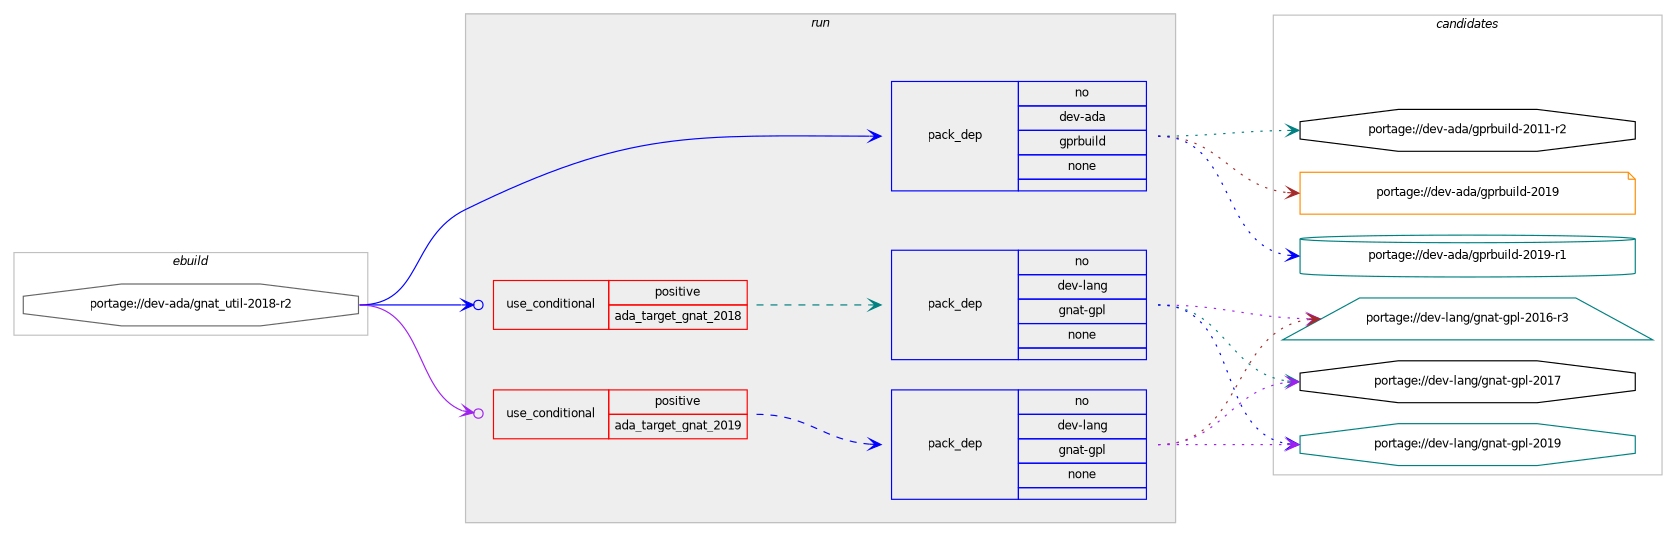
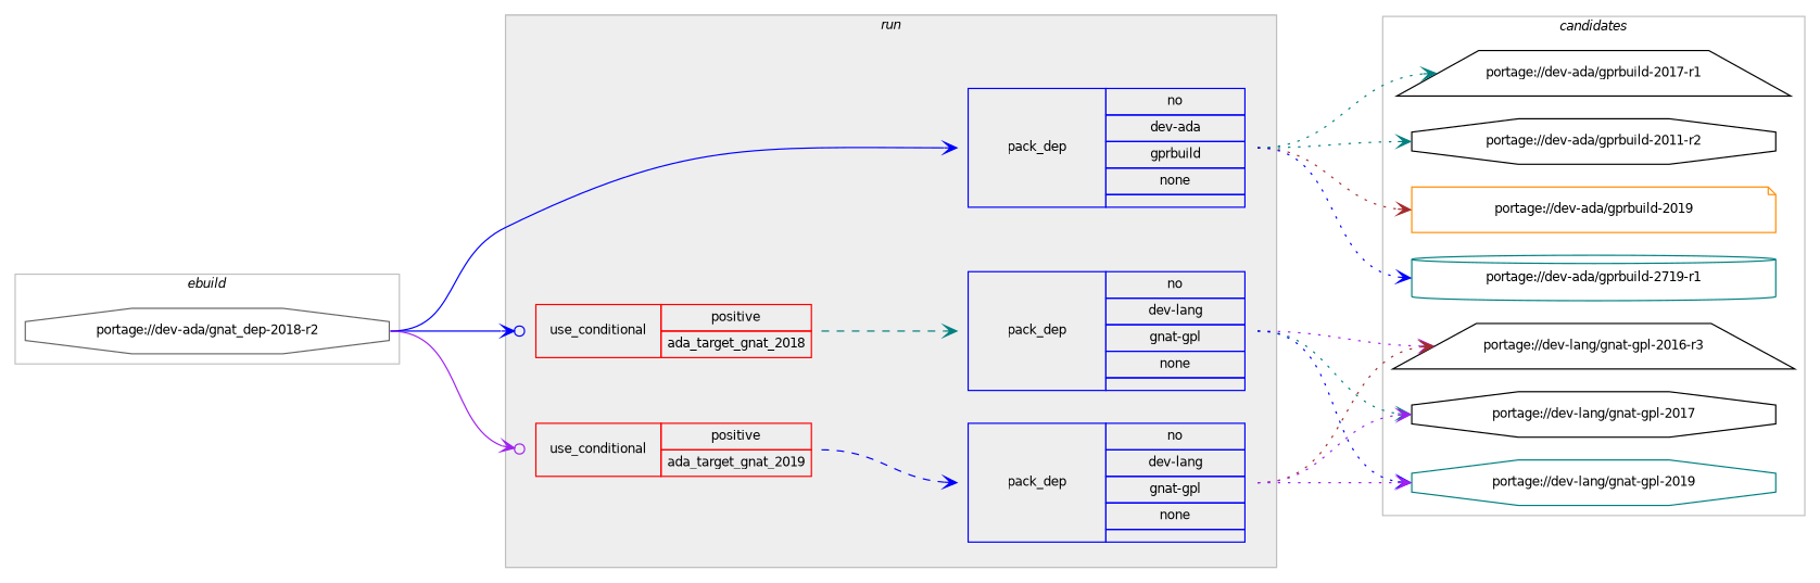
  digraph {
    compound=true
    concentrate=true
    fontname=Helvetica
    fontsize=10
    newrank=true
    rankdir=LR
    ranksep=1.5
    node [color=black fontname=Helvetica fontsize=10 shape=none]
    edge [arrowhead=vee color=blue headport=w style=dotted tailport=e weight=100]
-   n1 [color=gray40 label="portage://dev-ada/gnat_util-2018-r2" shape=octagon width=4]
+   n1 [color=gray40 label="portage://dev-ada/gnat_dep-2018-r2" shape=octagon width=4]
    n2 [color=blue label=<<TABLE BORDER="0" CELLBORDER="1" CELLSPACING="0" CELLPADDING="4" WIDTH="220"><TR><TD ROWSPAN="6" CELLPADDING="30">pack_dep</TD></TR><TR><TD WIDTH="110">no</TD></TR><TR><TD>dev-ada</TD></TR><TR><TD>gprbuild</TD></TR><TR><TD>none</TD></TR><TR><TD></TD></TR></TABLE>>]
    n3 [color=blue label=<<TABLE BORDER="0" CELLBORDER="1" CELLSPACING="0" CELLPADDING="4" WIDTH="220"><TR><TD ROWSPAN="6" CELLPADDING="30">pack_dep</TD></TR><TR><TD WIDTH="110">no</TD></TR><TR><TD>dev-lang</TD></TR><TR><TD>gnat-gpl</TD></TR><TR><TD>none</TD></TR><TR><TD></TD></TR></TABLE>>]
    n4 [color=red label=<<TABLE BORDER="0" CELLBORDER="1" CELLSPACING="0" CELLPADDING="4"><TR><TD ROWSPAN="3" CELLPADDING="10">use_conditional</TD></TR><TR><TD>positive</TD></TR><TR><TD>ada_target_gnat_2018</TD></TR></TABLE>>]
    n5 [color=blue label=<<TABLE BORDER="0" CELLBORDER="1" CELLSPACING="0" CELLPADDING="4" WIDTH="220"><TR><TD ROWSPAN="6" CELLPADDING="30">pack_dep</TD></TR><TR><TD WIDTH="110">no</TD></TR><TR><TD>dev-lang</TD></TR><TR><TD>gnat-gpl</TD></TR><TR><TD>none</TD></TR><TR><TD></TD></TR></TABLE>>]
    n6 [color=red label=<<TABLE BORDER="0" CELLBORDER="1" CELLSPACING="0" CELLPADDING="4"><TR><TD ROWSPAN="3" CELLPADDING="10">use_conditional</TD></TR><TR><TD>positive</TD></TR><TR><TD>ada_target_gnat_2019</TD></TR></TABLE>>]
+   n7 [label="portage://dev-ada/gprbuild-2017-r1" shape=trapezium width=4]
    n8 [label="portage://dev-ada/gprbuild-2011-r2" shape=octagon width=4]
    n9 [color=darkorange label="portage://dev-ada/gprbuild-2019" shape=note width=4]
-   n10 [color=teal label="portage://dev-ada/gprbuild-2019-r1" shape=cylinder width=4]
-   n11 [color=teal label="portage://dev-lang/gnat-gpl-2016-r3" shape=trapezium width=4]
+   n10 [color=teal label="portage://dev-ada/gprbuild-2719-r1" shape=cylinder width=4]
+   n11 [label="portage://dev-lang/gnat-gpl-2016-r3" shape=trapezium width=4]
    n12 [label="portage://dev-lang/gnat-gpl-2017" shape=octagon width=4]
    n13 [color=teal label="portage://dev-lang/gnat-gpl-2019" shape=octagon width=4]
    subgraph cluster_1 {
      color=gray
      label=<<i>ebuild</i>>
      rank=same
      n1
    }
    subgraph cluster_2 {
      color=gray
      label=<<i>dependencies</i>>
      subgraph cluster_3 {
        color=gray
        fillcolor="#eeeeee"
        label=<<i>compile</i>>
        style=filled
        subgraph sub_4 {
          color=gray
          fillcolor="#eeeeee"
          label=<<i>compile</i>>
          style=filled
          n2
        }
      }
      subgraph cluster_5 {
        color=gray
        fillcolor="#eeeeee"
        label=<<i>compile and run</i>>
        style=filled
        subgraph sub_6 {
          color=gray
          fillcolor="#eeeeee"
          label=<<i>compile and run</i>>
          style=filled
          n4
          subgraph sub_7 {
            color=gray
            fillcolor="#eeeeee"
            label=<<i>compile and run</i>>
            style=filled
            n3
          }
        }
        subgraph sub_8 {
          color=gray
          fillcolor="#eeeeee"
          label=<<i>compile and run</i>>
          style=filled
          n6
          subgraph sub_9 {
            color=gray
            fillcolor="#eeeeee"
            label=<<i>compile and run</i>>
            style=filled
            n5
          }
        }
      }
      subgraph cluster_10 {
        color=gray
        fillcolor="#eeeeee"
        label=<<i>run</i>>
        style=filled
      }
    }
    subgraph cluster_11 {
      color=gray
      label=<<i>candidates</i>>
      rank=same
      subgraph sub_12 {
        color=black
        label=<<i>candidates</i>>
        nodesep=1
        rank=same
+       n7
        n8
        n9
        n10
      }
      subgraph sub_13 {
        color=black
        label=<<i>candidates</i>>
        nodesep=1
        rank=same
        n11
        n12
        n13
      }
      subgraph sub_14 {
        color=black
        label=<<i>candidates</i>>
        nodesep=1
        rank=same
        n11
        n12
        n13
      }
    }
    n1 -> n2 [style=solid weight=20]
    n1 -> n4 [arrowhead=odotvee style=solid weight=20]
    n1 -> n6 [arrowhead=odotvee color=purple style=solid weight=20]
+   n2 -> n7 [color=teal]
    n2 -> n8 [color=teal]
    n2 -> n9 [color=brown]
    n2 -> n10
    n3 -> n11 [color=purple]
    n3 -> n12 [color=teal]
    n3 -> n13
    n4 -> n3 [color=teal style=dashed weight=20]
    n5 -> n11 [color=brown]
    n5 -> n12 [color=purple]
    n5 -> n13 [color=purple]
    n6 -> n5 [style=dashed weight=20]
  }
